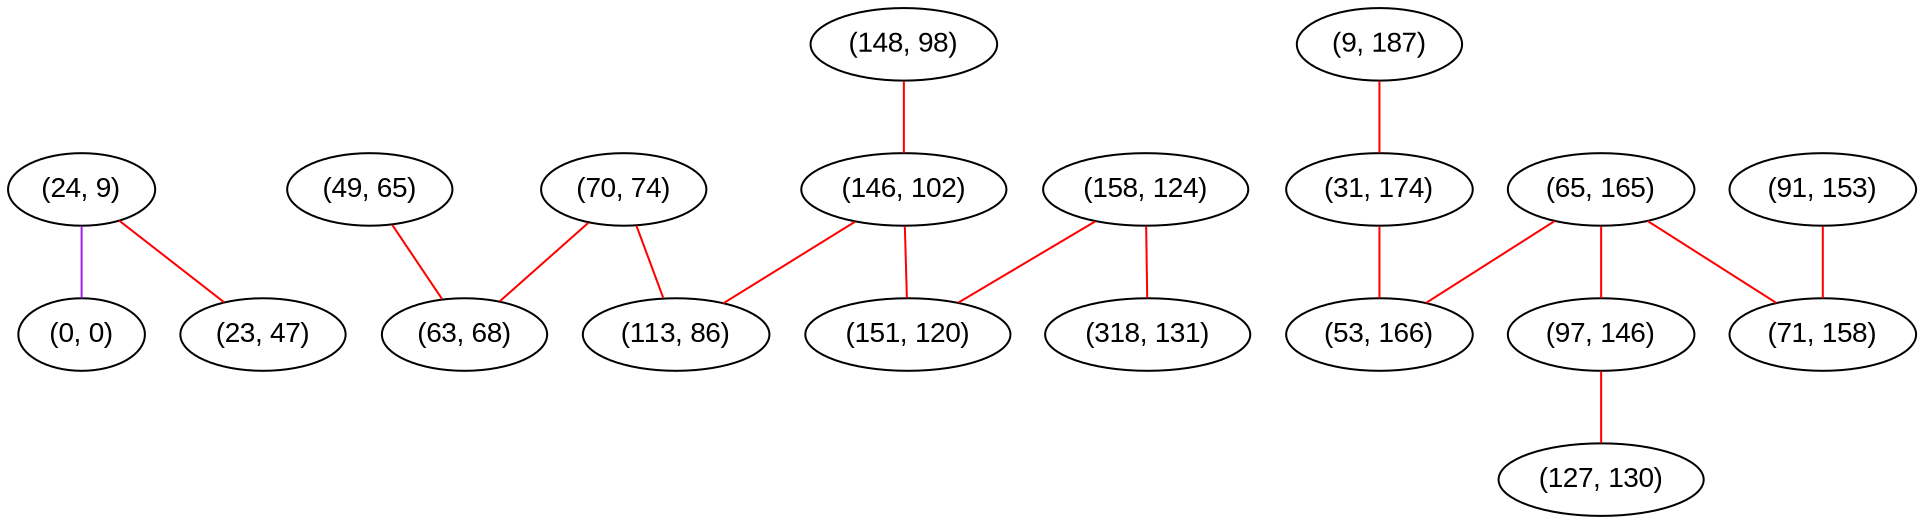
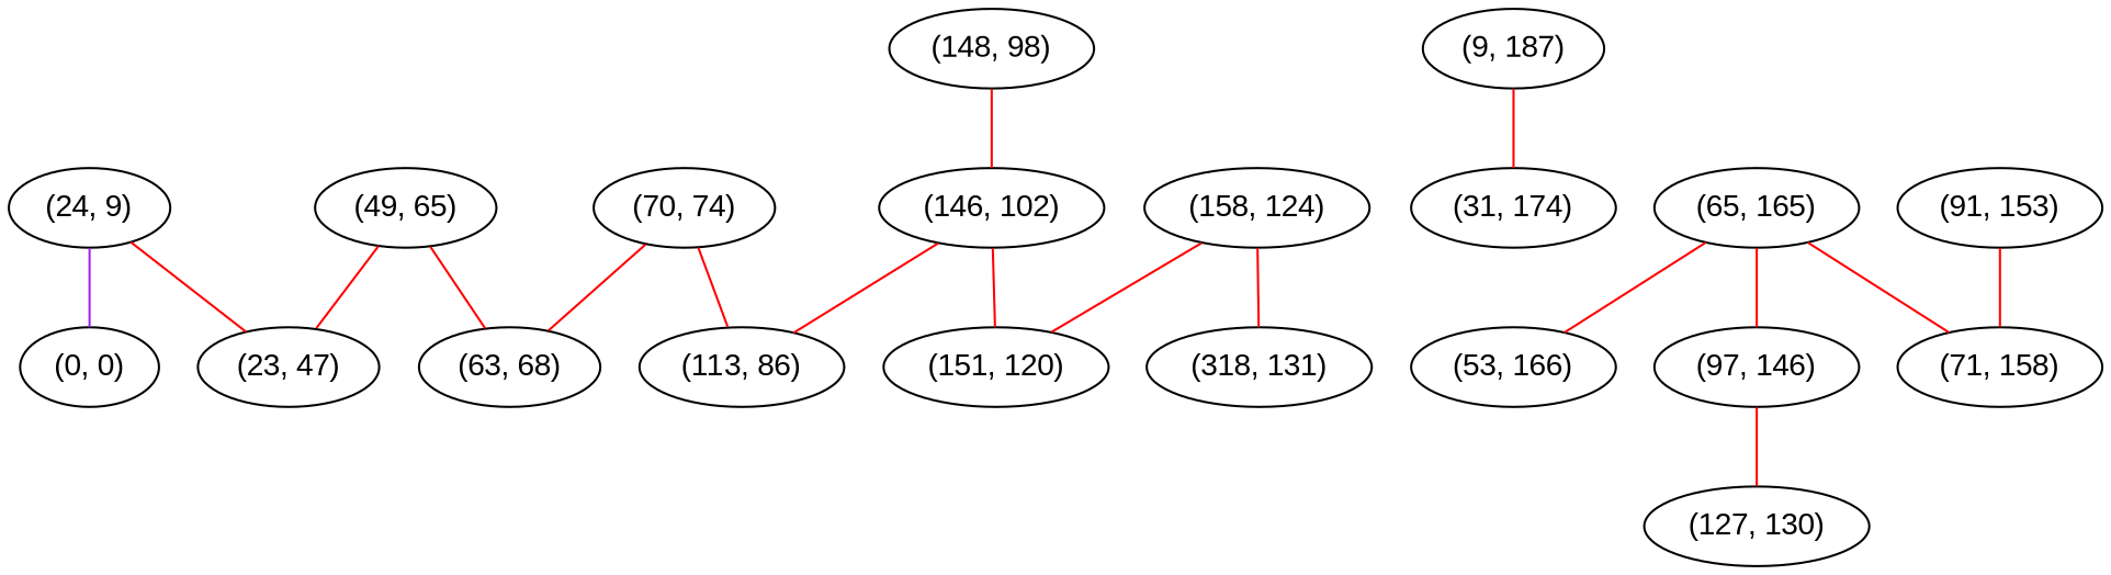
  graph {
    fontname="Liberation Sans"
    node [fontname="Liberation Sans"]
    edge [color=red fontname="Liberation Sans" weight=1]
    "(24, 9)"
    "(0, 0)"
    "(23, 47)"
    "(9, 187)"
    "(31, 174)"
    "(53, 166)"
    "(49, 65)"
    "(63, 68)"
    "(158, 124)"
    "(318, 131)"
    "(151, 120)"
    "(148, 98)"
    "(146, 102)"
    "(113, 86)"
    "(91, 153)"
    "(71, 158)"
    "(97, 146)"
    "(127, 130)"
    "(70, 74)"
    "(65, 165)"
    "(24, 9)" -- "(0, 0)" [color=purple weight=4]
    "(24, 9)" -- "(23, 47)"
    "(9, 187)" -- "(31, 174)"
-   "(31, 174)" -- "(53, 166)"
+   "(49, 65)" -- "(23, 47)"
    "(49, 65)" -- "(63, 68)"
    "(158, 124)" -- "(318, 131)"
    "(158, 124)" -- "(151, 120)"
    "(148, 98)" -- "(146, 102)"
    "(146, 102)" -- "(151, 120)"
    "(146, 102)" -- "(113, 86)"
    "(91, 153)" -- "(71, 158)"
    "(97, 146)" -- "(127, 130)"
    "(70, 74)" -- "(63, 68)"
    "(70, 74)" -- "(113, 86)"
    "(65, 165)" -- "(53, 166)"
    "(65, 165)" -- "(71, 158)"
    "(65, 165)" -- "(97, 146)"
  }
